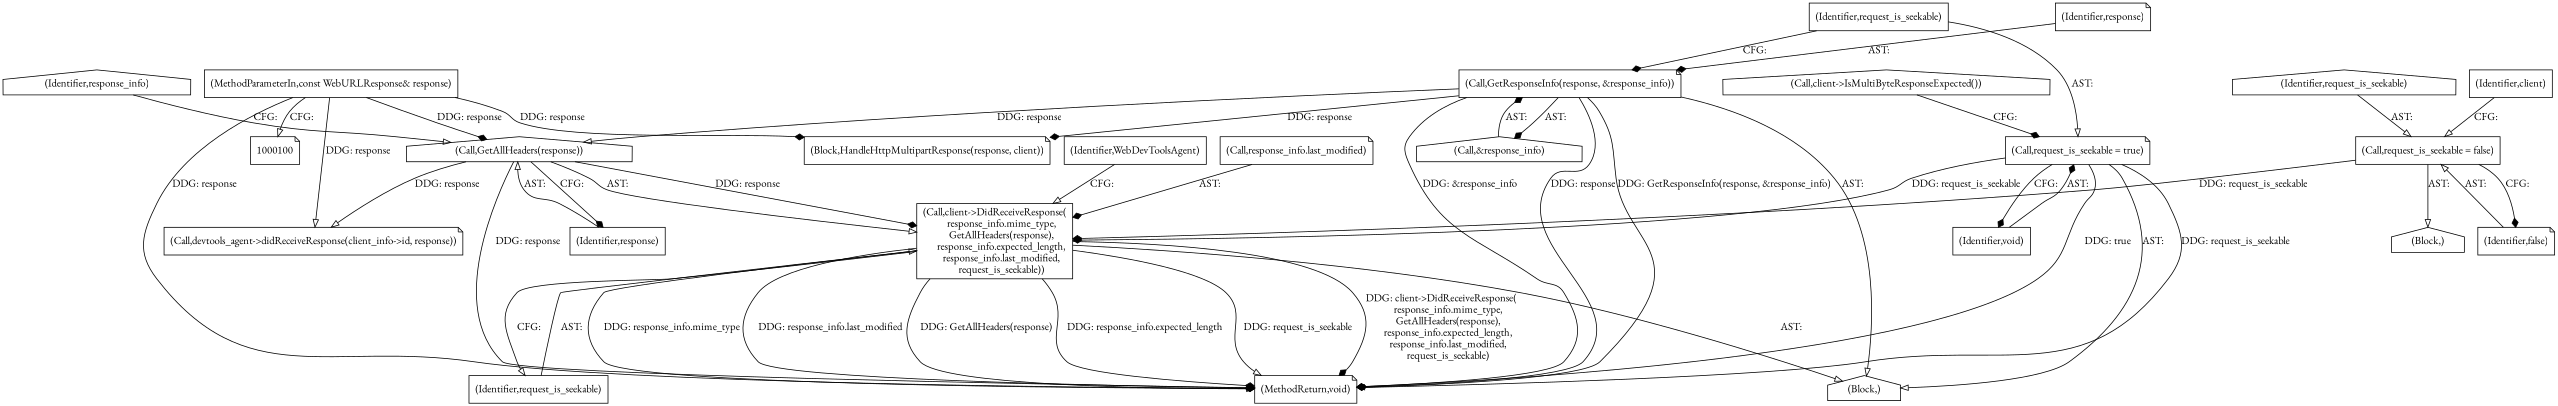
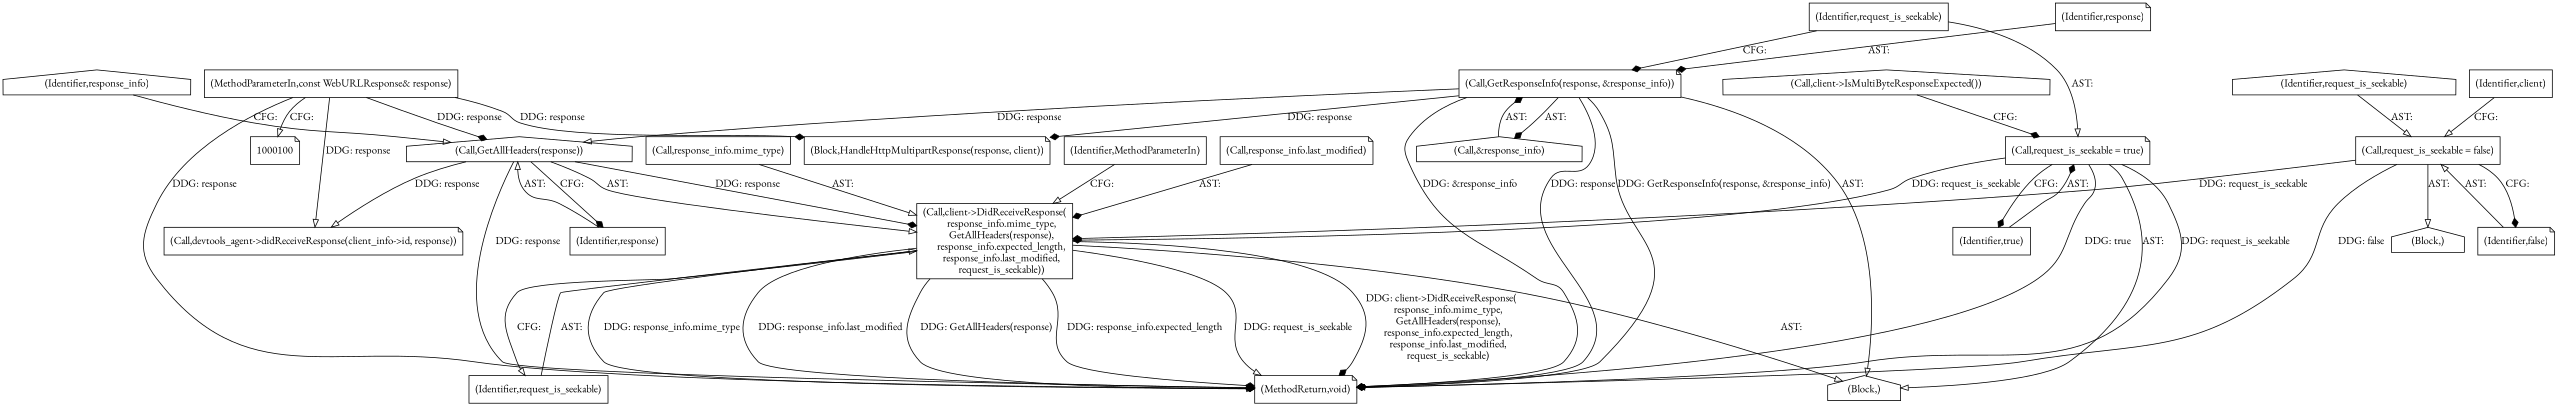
  digraph {
    fontname="EB Garamond"
    node [fontname="EB Garamond" shape=box]
    edge [arrowhead=diamond fontname="EB Garamond"]
    n1 [label="(Call,client->DidReceiveResponse(\n      response_info.mime_type,\n      GetAllHeaders(response),\n      response_info.expected_length,\n      response_info.last_modified,\n      request_is_seekable))"]
    n2 [label="(Identifier,request_is_seekable)"]
    n3 [label="(Block,)" shape=house]
    n4 [label="(MethodReturn,void)" shape=note]
    n5 [label="(Call,GetAllHeaders(response))" shape=house]
    n6 [label="(Identifier,response)"]
    n7 [label="(Call,devtools_agent->didReceiveResponse(client_info->id, response))" shape=note]
    n8 [label="(Call,GetResponseInfo(response, &response_info))" shape=note]
    n9 [label="(Call,&response_info)" shape=house]
    n10 [label="(Block,HandleHttpMultipartResponse(response, client))" shape=note]
    n11 [label="(MethodParameterIn,const WebURLResponse& response)"]
    1000100 [shape=note]
    n13 [label="(Call,request_is_seekable = true)" shape=note]
-   n14 [label="(Identifier,void)"]
+   n14 [label="(Identifier,true)"]
    n15 [label="(Call,request_is_seekable = false)"]
    n16 [label="(Block,)" shape=house]
    n17 [label="(Identifier,false)" shape=note]
    n18 [label="(Identifier,client)"]
    n19 [label="(Identifier,request_is_seekable)"]
-   n21 [label="(Identifier,WebDevToolsAgent)"]
+   n20 [label="(Call,response_info.mime_type)"]
+   n21 [label="(Identifier,MethodParameterIn)"]
    n22 [label="(Call,client->IsMultiByteResponseExpected())" shape=house]
    n23 [label="(Call,response_info.last_modified)" shape=note]
    n24 [label="(Identifier,response)" shape=note]
    n25 [label="(Identifier,response_info)" shape=house]
    n26 [label="(Identifier,request_is_seekable)" shape=house]
    n1 -> n2 [arrowhead=onormal label="CFG: "]
    n1 -> n3 [arrowhead=onormal label="AST: "]
    n1 -> n4 [arrowhead=onormal label="DDG: request_is_seekable"]
    n1 -> n4 [label="DDG: client->DidReceiveResponse(\n      response_info.mime_type,\n      GetAllHeaders(response),\n      response_info.expected_length,\n      response_info.last_modified,\n      request_is_seekable)"]
    n1 -> n4 [label="DDG: response_info.mime_type"]
    n1 -> n4 [label="DDG: response_info.last_modified"]
    n1 -> n4 [arrowhead=onormal label="DDG: GetAllHeaders(response)"]
    n1 -> n4 [label="DDG: response_info.expected_length"]
    n2 -> n1 [arrowhead=onormal label="AST: "]
    n5 -> n1 [arrowhead=onormal label="AST: "]
    n5 -> n1 [label="DDG: response"]
    n5 -> n4 [arrowhead=onormal label="DDG: response"]
    n5 -> n6 [label="CFG: "]
    n5 -> n7 [arrowhead=onormal label="DDG: response"]
    n6 -> n5 [arrowhead=onormal label="AST: "]
    n8 -> n3 [arrowhead=onormal label="AST: "]
    n8 -> n4 [label="DDG: response"]
    n8 -> n4 [arrowhead=onormal label="DDG: GetResponseInfo(response, &response_info)"]
    n8 -> n4 [label="DDG: &response_info"]
    n8 -> n5 [arrowhead=onormal label="DDG: response"]
    n8 -> n9 [label="AST: "]
    n8 -> n10 [label="DDG: response"]
    n9 -> n8 [label="AST: "]
    n11 -> n4 [label="DDG: response"]
    n11 -> n5 [label="DDG: response"]
    n11 -> n7 [arrowhead=onormal label="DDG: response"]
    n11 -> n10 [label="DDG: response"]
    n11 -> 1000100 [arrowhead=onormal label="CFG: "]
    n13 -> n1 [label="DDG: request_is_seekable"]
    n13 -> n3 [arrowhead=onormal label="AST: "]
    n13 -> n4 [label="DDG: true"]
    n13 -> n4 [label="DDG: request_is_seekable"]
    n13 -> n14 [label="CFG: "]
    n14 -> n13 [label="AST: "]
    n15 -> n1 [label="DDG: request_is_seekable"]
+   n15 -> n4 [arrowhead=onormal label="DDG: false"]
    n15 -> n16 [arrowhead=onormal label="AST: "]
    n15 -> n17 [label="CFG: "]
    n17 -> n15 [arrowhead=onormal label="AST: "]
    n18 -> n15 [arrowhead=onormal label="CFG: "]
    n19 -> n8 [label="CFG: "]
    n19 -> n13 [arrowhead=onormal label="AST: "]
+   n20 -> n1 [arrowhead=onormal label="AST: "]
    n21 -> n1 [arrowhead=onormal label="CFG: "]
    n22 -> n13 [label="CFG: "]
    n23 -> n1 [label="AST: "]
    n24 -> n8 [label="AST: "]
    n25 -> n5 [arrowhead=onormal label="CFG: "]
    n26 -> n15 [arrowhead=onormal label="AST: "]
  }
